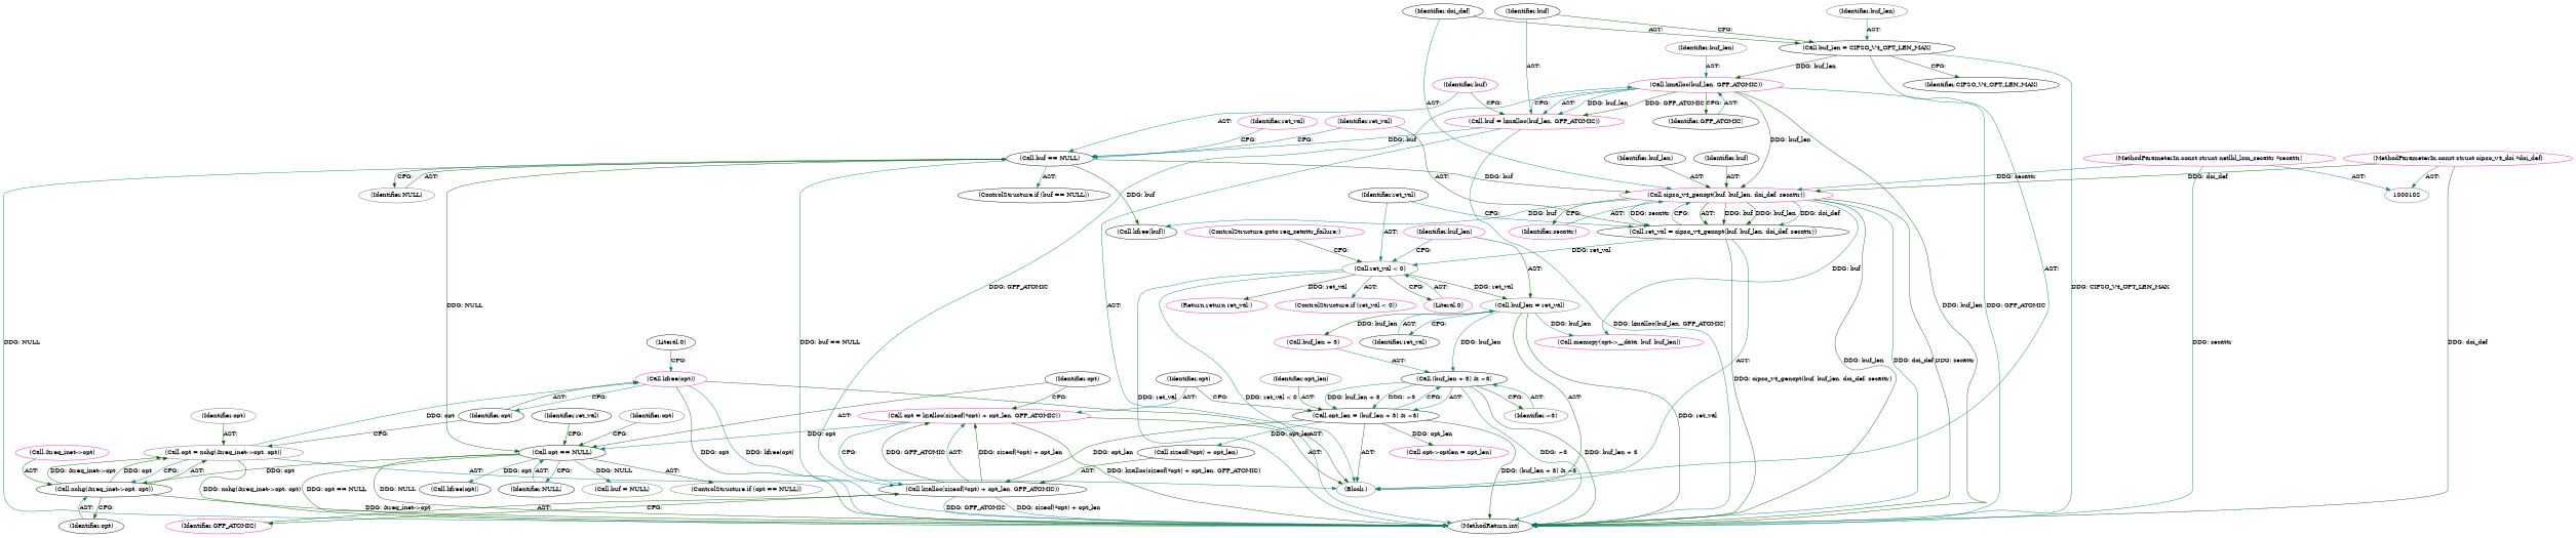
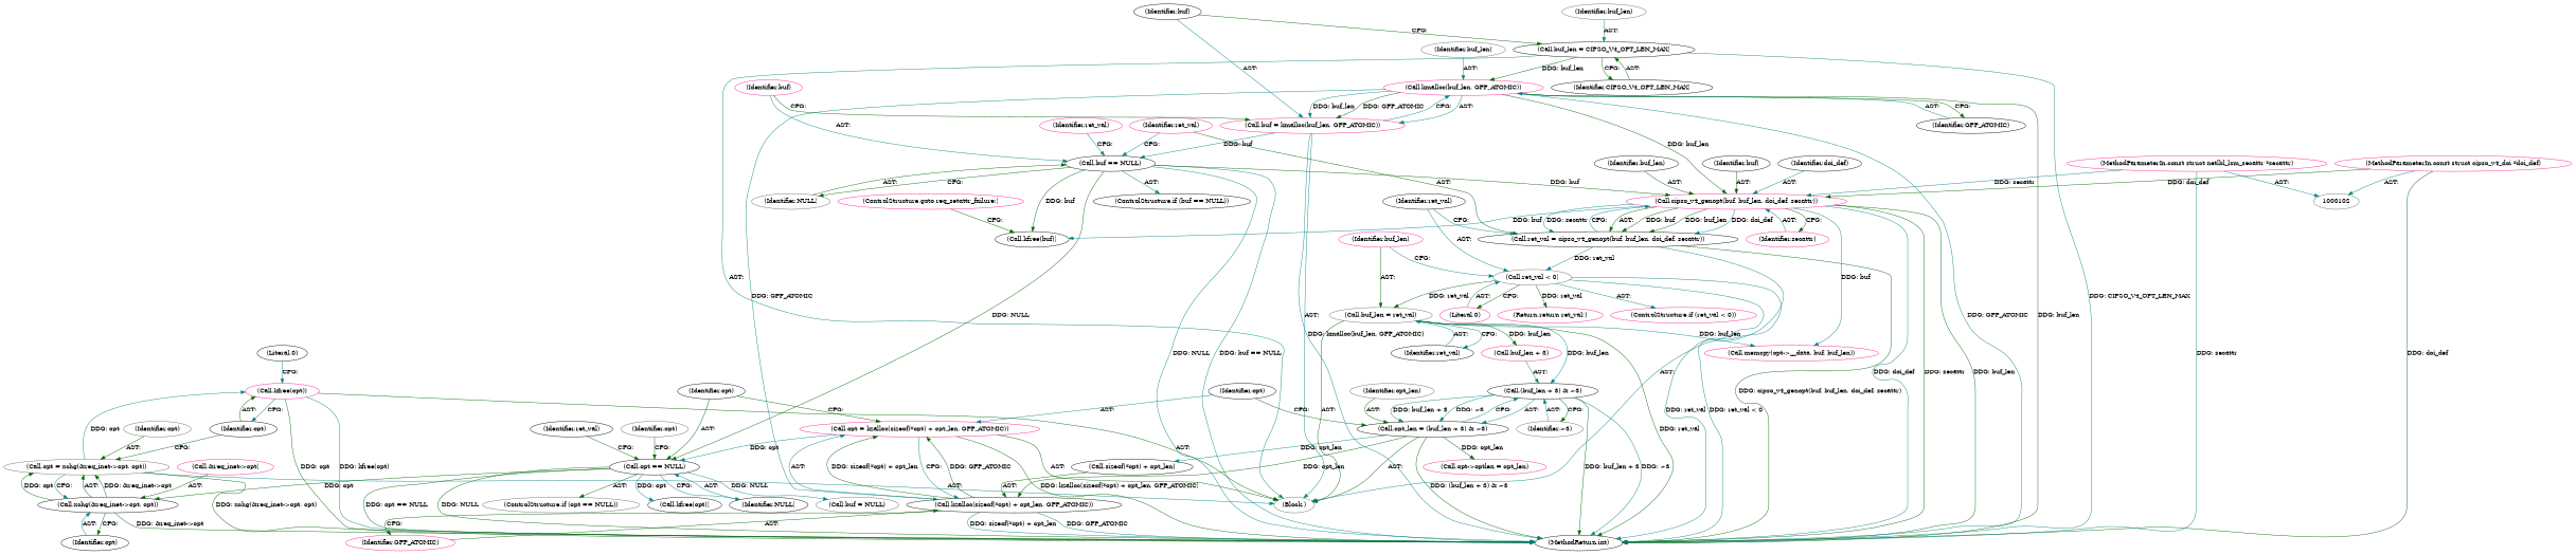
  digraph {
    node [color=black]
    edge [color=teal]
    n1 [color=deeppink label="(Call,kfree(opt))"]
    n2 [label="(MethodReturn,int)"]
    n3 [label="(Identifier,opt)"]
    n4 [color=gray40 label="(Block,)"]
    n5 [color=gray40 label="(Call,opt = xchg(&req_inet->opt, opt))"]
    n6 [label="(Call,xchg(&req_inet->opt, opt))"]
    n7 [label="(Identifier,opt)"]
    n8 [label="(Call,opt == NULL)"]
    n9 [label="(Identifier,NULL)"]
    n10 [color=gray40 label="(Call,buf = NULL)"]
    n11 [color=gray40 label="(ControlStructure,if (opt == NULL))"]
    n12 [label="(Call,kfree(opt))"]
    n13 [color=deeppink label="(Call,opt = kzalloc(sizeof(*opt) + opt_len, GFP_ATOMIC))"]
    n14 [label="(Call,kzalloc(sizeof(*opt) + opt_len, GFP_ATOMIC))"]
    n15 [color=deeppink label="(Identifier,GFP_ATOMIC)"]
    n16 [label="(Call,opt_len = (buf_len + 3) & ~3)"]
    n17 [label="(Call,(buf_len + 3) & ~3)"]
    n18 [label="(Call,sizeof(*opt) + opt_len)"]
    n19 [color=deeppink label="(Call,opt->optlen = opt_len)"]
    n20 [color=gray40 label="(Identifier,~3)"]
    n21 [color=gray40 label="(Call,buf_len = ret_val)"]
    n22 [label="(Identifier,ret_val)"]
    n23 [color=deeppink label="(Call,memcpy(opt->__data, buf, buf_len))"]
    n24 [color=deeppink label="(Call,buf_len + 3)"]
    n25 [color=gray40 label="(Call,ret_val < 0)"]
    n26 [color=deeppink label="(Return,return ret_val;)"]
    n27 [color=deeppink label="(ControlStructure,if (ret_val < 0))"]
    n28 [color=deeppink label="(Literal,0)"]
    n29 [label="(Call,ret_val = cipso_v4_genopt(buf, buf_len, doi_def, secattr))"]
    n30 [color=deeppink label="(Call,cipso_v4_genopt(buf, buf_len, doi_def, secattr))"]
    n31 [color=deeppink label="(Identifier,secattr)"]
    n32 [label="(Call,kfree(buf))"]
    n33 [label="(Call,buf == NULL)"]
    n34 [label="(ControlStructure,if (buf == NULL))"]
    n35 [color=gray40 label="(Identifier,NULL)"]
    n36 [color=deeppink label="(Call,buf = kmalloc(buf_len, GFP_ATOMIC))"]
    n37 [color=deeppink label="(Call,kmalloc(buf_len, GFP_ATOMIC))"]
    n38 [label="(Identifier,GFP_ATOMIC)"]
    n39 [label="(Call,buf_len = CIPSO_V4_OPT_LEN_MAX)"]
    n40 [label="(Identifier,CIPSO_V4_OPT_LEN_MAX)"]
    n41 [color=deeppink label="(MethodParameterIn,const struct cipso_v4_doi *doi_def)"]
    1000102 [color=gray40]
    n43 [color=deeppink label="(MethodParameterIn,const struct netlbl_lsm_secattr *secattr)"]
    n44 [label="(Identifier,doi_def)"]
    n45 [label="(Identifier,ret_val)"]
    n46 [color=deeppink label="(Identifier,buf_len)"]
    n47 [label="(Identifier,buf)"]
    n48 [label="(Identifier,buf_len)"]
    n49 [color=deeppink label="(Identifier,ret_val)"]
    n50 [color=gray40 label="(Identifier,opt)"]
    n51 [color=gray40 label="(Identifier,opt_len)"]
    n52 [label="(Identifier,buf)"]
    n53 [color=gray40 label="(Identifier,buf_len)"]
    n54 [label="(Identifier,opt)"]
    n55 [color=deeppink label="(ControlStructure,goto req_setattr_failure;)"]
    n56 [color=deeppink label="(Call,&req_inet->opt)"]
    n57 [label="(Identifier,opt)"]
    n58 [color=deeppink label="(Identifier,ret_val)"]
    n59 [label="(Literal,0)"]
    n60 [color=deeppink label="(Identifier,buf)"]
    n61 [color=gray40 label="(Identifier,buf_len)"]
    n62 [label="(Identifier,ret_val)"]
    n63 [color=gray40 label="(Identifier,opt)"]
    n1 -> n2 [label="DDG: kfree(opt)"]
    n1 -> n2 [color=darkgreen label="DDG: opt"]
    n1 -> n3 [label="CFG: "]
    n1 -> n4 [color=darkgreen label="AST: "]
    n3 -> n1 [color=darkgreen label="AST: "]
    n3 -> n5 [color=darkgreen label="CFG: "]
    n5 -> n1 [label="DDG: opt"]
    n5 -> n2 [color=darkgreen label="DDG: xchg(&req_inet->opt, opt)"]
    n5 -> n4 [label="AST: "]
    n5 -> n6 [label="CFG: "]
    n6 -> n2 [color=darkgreen label="DDG: &req_inet->opt"]
    n6 -> n5 [color=darkgreen label="AST: "]
    n6 -> n5 [color=darkgreen label="DDG: &req_inet->opt"]
    n6 -> n5 [color=darkgreen label="DDG: opt"]
    n6 -> n7 [color=darkgreen label="CFG: "]
    n7 -> n6 [label="AST: "]
    n8 -> n2 [color=darkgreen label="DDG: opt == NULL"]
    n8 -> n2 [color=darkgreen label="DDG: NULL"]
    n8 -> n6 [color=darkgreen label="DDG: opt"]
    n8 -> n9 [label="CFG: "]
    n8 -> n10 [label="DDG: NULL"]
    n8 -> n11 [color=darkgreen label="AST: "]
    n8 -> n12 [label="DDG: opt"]
    n9 -> n8 [label="AST: "]
    n13 -> n2 [color=darkgreen label="DDG: kzalloc(sizeof(*opt) + opt_len, GFP_ATOMIC)"]
    n13 -> n4 [color=darkgreen label="AST: "]
    n13 -> n8 [label="DDG: opt"]
    n13 -> n14 [label="CFG: "]
    n14 -> n2 [label="DDG: sizeof(*opt) + opt_len"]
    n14 -> n2 [label="DDG: GFP_ATOMIC"]
    n14 -> n13 [label="AST: "]
    n14 -> n13 [color=darkgreen label="DDG: sizeof(*opt) + opt_len"]
    n14 -> n13 [color=darkgreen label="DDG: GFP_ATOMIC"]
    n14 -> n15 [color=darkgreen label="CFG: "]
    n15 -> n14 [color=darkgreen label="AST: "]
    n16 -> n2 [color=darkgreen label="DDG: (buf_len + 3) & ~3"]
    n16 -> n4 [color=darkgreen label="AST: "]
    n16 -> n14 [color=darkgreen label="DDG: opt_len"]
    n16 -> n17 [label="CFG: "]
    n16 -> n18 [label="DDG: opt_len"]
    n16 -> n19 [color=darkgreen label="DDG: opt_len"]
    n17 -> n2 [color=darkgreen label="DDG: buf_len + 3"]
    n17 -> n2 [label="DDG: ~3"]
    n17 -> n16 [label="AST: "]
    n17 -> n16 [label="DDG: buf_len + 3"]
    n17 -> n16 [label="DDG: ~3"]
    n17 -> n20 [color=darkgreen label="CFG: "]
    n18 -> n14 [color=darkgreen label="AST: "]
    n20 -> n17 [label="AST: "]
    n21 -> n2 [color=darkgreen label="DDG: ret_val"]
    n21 -> n4 [color=darkgreen label="AST: "]
    n21 -> n17 [label="DDG: buf_len"]
    n21 -> n22 [label="CFG: "]
    n21 -> n23 [label="DDG: buf_len"]
    n21 -> n24 [color=darkgreen label="DDG: buf_len"]
    n22 -> n21 [label="AST: "]
    n24 -> n17 [label="AST: "]
    n25 -> n2 [label="DDG: ret_val < 0"]
    n25 -> n2 [label="DDG: ret_val"]
    n25 -> n21 [color=darkgreen label="DDG: ret_val"]
    n25 -> n26 [color=darkgreen label="DDG: ret_val"]
    n25 -> n27 [label="AST: "]
    n25 -> n28 [color=darkgreen label="CFG: "]
    n28 -> n25 [label="AST: "]
    n29 -> n2 [color=darkgreen label="DDG: cipso_v4_genopt(buf, buf_len, doi_def, secattr)"]
    n29 -> n4 [label="AST: "]
    n29 -> n25 [label="DDG: ret_val"]
    n29 -> n30 [label="CFG: "]
    n30 -> n2 [color=darkgreen label="DDG: buf_len"]
    n30 -> n2 [label="DDG: doi_def"]
    n30 -> n2 [color=darkgreen label="DDG: secattr"]
    n30 -> n23 [label="DDG: buf"]
    n30 -> n29 [color=darkgreen label="AST: "]
    n30 -> n29 [color=darkgreen label="DDG: buf"]
    n30 -> n29 [color=darkgreen label="DDG: buf_len"]
    n30 -> n29 [label="DDG: doi_def"]
    n30 -> n29 [label="DDG: secattr"]
    n30 -> n31 [color=darkgreen label="CFG: "]
    n30 -> n32 [label="DDG: buf"]
    n31 -> n30 [label="AST: "]
    n33 -> n2 [label="DDG: buf == NULL"]
    n33 -> n2 [label="DDG: NULL"]
    n33 -> n8 [color=darkgreen label="DDG: NULL"]
    n33 -> n30 [color=darkgreen label="DDG: buf"]
    n33 -> n32 [color=darkgreen label="DDG: buf"]
    n33 -> n34 [label="AST: "]
    n33 -> n35 [color=darkgreen label="CFG: "]
    n35 -> n33 [color=darkgreen label="AST: "]
    n36 -> n2 [label="DDG: kmalloc(buf_len, GFP_ATOMIC)"]
    n36 -> n4 [label="AST: "]
    n36 -> n33 [label="DDG: buf"]
    n36 -> n37 [label="CFG: "]
    n37 -> n2 [label="DDG: GFP_ATOMIC"]
    n37 -> n2 [color=darkgreen label="DDG: buf_len"]
    n37 -> n14 [label="DDG: GFP_ATOMIC"]
    n37 -> n30 [color=darkgreen label="DDG: buf_len"]
    n37 -> n36 [label="AST: "]
    n37 -> n36 [label="DDG: buf_len"]
    n37 -> n36 [color=darkgreen label="DDG: GFP_ATOMIC"]
    n37 -> n38 [color=darkgreen label="CFG: "]
    n38 -> n37 [label="AST: "]
    n39 -> n2 [label="DDG: CIPSO_V4_OPT_LEN_MAX"]
    n39 -> n4 [label="AST: "]
    n39 -> n37 [color=darkgreen label="DDG: buf_len"]
    n39 -> n40 [color=darkgreen label="CFG: "]
-   n44 -> n39 [color=darkgreen label="AST: "]
+   n40 -> n39 [color=darkgreen label="AST: "]
    n41 -> n2 [color=darkgreen label="DDG: doi_def"]
    n41 -> n30 [color=darkgreen label="DDG: doi_def"]
    n41 -> 1000102 [label="AST: "]
    n43 -> n2 [label="DDG: secattr"]
    n43 -> n30 [label="DDG: secattr"]
    n43 -> 1000102 [label="AST: "]
    n44 -> n30 [label="AST: "]
    n45 -> n8 [color=darkgreen label="CFG: "]
    n46 -> n21 [color=darkgreen label="AST: "]
    n46 -> n25 [label="CFG: "]
    n47 -> n36 [label="AST: "]
    n47 -> n39 [color=darkgreen label="CFG: "]
    n48 -> n30 [color=darkgreen label="AST: "]
    n49 -> n33 [label="CFG: "]
    n50 -> n5 [color=darkgreen label="AST: "]
    n51 -> n16 [color=darkgreen label="AST: "]
    n52 -> n30 [color=darkgreen label="AST: "]
    n53 -> n37 [label="AST: "]
    n54 -> n8 [color=darkgreen label="AST: "]
    n54 -> n13 [color=darkgreen label="CFG: "]
-   n55 -> n25 [color=darkgreen label="CFG: "]
+   n55 -> n32 [color=darkgreen label="CFG: "]
    n56 -> n6 [color=darkgreen label="AST: "]
    n57 -> n13 [label="AST: "]
    n57 -> n16 [color=darkgreen label="CFG: "]
    n58 -> n29 [color=darkgreen label="AST: "]
    n58 -> n33 [label="CFG: "]
    n59 -> n1 [label="CFG: "]
    n60 -> n33 [label="AST: "]
    n60 -> n36 [color=darkgreen label="CFG: "]
    n61 -> n39 [label="AST: "]
    n62 -> n25 [label="AST: "]
    n62 -> n29 [label="CFG: "]
    n63 -> n8 [color=darkgreen label="CFG: "]
  }
